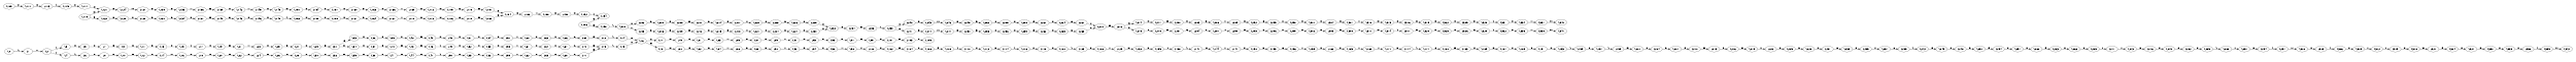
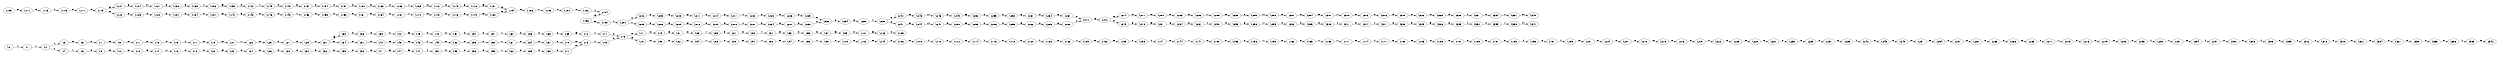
  strict digraph {
    rankdir=LR
    S0
    S1
    S2
    S3
    S4
    S5
    S6
    S7
    S8
    S9
    S10
    S11
    S12
    S13
    S14
    S15
    S16
    S17
    S18
    S19
    S20
    S21
    S22
    S23
    S24
    S25
    S26
    S27
    S28
    S29
    S30
    S31
    S32
    S33
    S34
    S35
    S36
    S37
    S38
    S39
    S40
    S41
    S42
    S43
    S44
    S45
    S46
    S47
    S48
    S49
    S50
    S51
    S52
    S53
    S54
    S55
    S56
    S57
    S58
    S59
    S60
    S61
    S62
    S63
    S64
    S65
    S66
    S67
    S68
    S69
    S70
    S71
    S72
    S73
    S74
    S75
    S76
    S77
    S78
    S79
    S80
    S81
    S82
    S83
    S84
    S85
    S86
    S87
    S88
    S89
    S90
    S91
    S92
    S93
    S94
    S95
    S96
    S97
    S98
    S99
    S100
    S101
    S102
    S103
    S104
    S105
    S106
    S108
    S110
    S109
    S111
    S112
    S113
    S114
    S115
    S116
    S117
    S118
    S119
    S120
    S121
    S122
    S123
    S124
    S125
    S126
    S127
    S128
    S129
    S130
    S131
    S132
    S133
    S134
    S135
    S136
    S137
    S138
    S139
    S140
    S141
    S142
    S143
    S144
    S145
    S146
    S147
    S148
    S149
    S150
    S151
    S152
    S153
    S154
    S155
    S156
    S157
    S158
    S159
    S160
    S161
    S162
    S163
    S164
    S165
    S166
    S167
    S168
    S169
    S170
    S171
    S172
    S173
    S174
    S175
    S176
    S177
    S178
    S179
    S180
    S181
    S182
    S183
    S184
    S185
    S186
    S187
    S188
    S189
    S190
    S191
    S192
    S193
    S194
    S195
    S197
    S196
    S198
    S199
    S200
    S201
    S202
    S203
    S204
    S205
    S206
    S207
    S208
    S209
    S210
    S211
    S212
    S213
    S214
    S215
    S216
    S217
    S218
    S219
    S220
    S221
    S222
    S223
    S224
    S225
    S226
    S227
    S228
    S229
    S230
    S231
    S232
    S233
    S234
    S235
    S236
    S237
    S238
    S239
    S240
    S241
    S242
    S243
    S244
    S245
    S246
    S247
    S248
    S249
    S250
    S251
    S252
    S253
    S254
    S255
    S256
    S257
    S258
    S259
    S260
    S261
    S262
    S263
    S264
    S265
    S266
    S267
    S268
    S269
    S270
    S271
    S272
    S273
    S274
    S275
    S276
    S277
    S278
    S279
    S280
    S281
    S282
    S283
    S284
    S285
    S286
    S287
    S288
    S289
    S290
    S291
    S292
    S293
    S294
    S295
    S296
    S297
    S298
    S299
    S300
    S301
    S302
    S303
    S304
    S305
    S306
    S307
    S308
    S309
    S310
    S311
    S312
    S313
    S314
    S315
    S316
    S317
    S318
    S319
    S320
    S321
    S322
    S323
    S324
    S325
    S326
    S327
    S328
    S329
    S330
    S331
    S332
    S333
    S334
    S335
    S336
    S337
    S338
    S339
    S340
    S341
    S342
    S0 -> S1 [label=S]
    S1 -> S2 [label=V]
    S2 -> S3 [label=S]
    S2 -> S4 [label=I]
    S3 -> S5 [label=A]
    S4 -> S6 [label=S]
    S5 -> S7 [label=L]
    S6 -> S8 [label=L]
    S7 -> S9 [label=F]
    S8 -> S10 [label=F]
    S9 -> S11 [label=K]
    S10 -> S12 [label=K]
    S11 -> S13 [label=D]
    S12 -> S14 [label=D]
    S13 -> S15 [label=L]
    S14 -> S16 [label=W]
    S15 -> S17 [label=S]
    S16 -> S18 [label=A]
    S17 -> S19 [label=A]
    S18 -> S20 [label=A]
    S19 -> S21 [label=H]
    S20 -> S22 [label=H]
    S21 -> S23 [label=V]
    S22 -> S24 [label=A]
    S23 -> S25 [label=A]
    S24 -> S26 [label=D]
    S25 -> S27 [label=P]
    S26 -> S28 [label=A]
    S27 -> S29 [label=T]
    S28 -> S30 [label=T]
    S29 -> S31 [label=F]
    S30 -> S32 [label=F]
    S31 -> S33 [label=E]
    S31 -> S34 [label=D]
    S32 -> S35 [label=D]
    S33 -> S36 [label=A]
    S34 -> S37 [label=A]
    S35 -> S38 [label=A]
    S36 -> S39 [label=P]
    S37 -> S40 [label=P]
    S38 -> S41 [label=P]
    S39 -> S42 [label=L]
    S40 -> S43 [label=H]
    S41 -> S44 [label=F]
    S42 -> S45 [label=H]
    S43 -> S46 [label=H]
    S44 -> S47 [label=H]
    S45 -> S48 [label=A]
    S46 -> S49 [label=S]
    S47 -> S50 [label=S]
    S48 -> S51 [label=A]
    S49 -> S52 [label=A]
    S50 -> S53 [label=A]
    S51 -> S54 [label=L]
    S52 -> S55 [label=L]
    S53 -> S56 [label=L]
    S54 -> S57 [label=T]
    S55 -> S58 [label=T]
    S56 -> S59 [label=T]
    S57 -> S60 [label=V]
    S58 -> S61 [label=V]
    S59 -> S62 [label=V]
    S60 -> S63 [label=L]
    S61 -> S64 [label=L]
    S62 -> S65 [label=L]
    S63 -> S66 [label=L]
    S64 -> S67 [label=L]
    S65 -> S68 [label=L]
    S66 -> S69 [label=C]
    S67 -> S70 [label=C]
    S68 -> S71 [label=C]
    S69 -> S72 [label=H]
    S70 -> S73 [label=H]
    S71 -> S73 [label=H]
    S72 -> S74 [label=S]
    S73 -> S75 [label=S]
    S74 -> S76 [label=L]
    S75 -> S76 [label=L]
    S76 -> S77 [label=L]
    S76 -> S78 [label=F]
    S77 -> S79 [label=K]
    S78 -> S80 [label=K]
    S79 -> S81 [label=F]
    S80 -> S82 [label=F]
    S81 -> S83 [label=N]
    S82 -> S84 [label=N]
    S83 -> S85 [label=V]
    S84 -> S86 [label=V]
    S85 -> S87 [label=P]
    S86 -> S88 [label=P]
    S87 -> S89 [label=D]
    S88 -> S90 [label=D]
    S89 -> S91 [label=V]
    S90 -> S92 [label=V]
    S91 -> S93 [label=R]
    S92 -> S94 [label=R]
    S93 -> S95 [label=L]
    S94 -> S96 [label=L]
    S95 -> S97 [label=K]
    S96 -> S98 [label=V]
    S97 -> S99 [label=H]
    S98 -> S100 [label=Y]
    S99 -> S101 [label=A]
    S100 -> S102 [label=A]
    S101 -> S103 [label=H]
    S102 -> S104 [label=H]
    S103 -> S105 [label=L]
    S104 -> S106 [label=L]
    S106 -> S108 [label=E]
    S108 -> S110 [label=S]
    S110 -> S112 [label=L]
    S109 -> S111 [label=L]
    S111 -> S113 [label=A]
    S112 -> S114 [label=K]
    S113 -> S115 [label=S]
    S114 -> S116 [label=S]
    S115 -> S117 [label=L]
    S116 -> S118 [label=L]
-   S117 -> S121 [label=A]
+   S117 -> S119 [label=A]
    S118 -> S120 [label=A]
    S119 -> S121 [label=N]
    S119 -> S122 [label=G]
    S120 -> S123 [label=S]
    S121 -> S124 [label=P]
    S122 -> S125 [label=P]
    S123 -> S126 [label=T]
    S124 -> S127 [label=M]
    S125 -> S128 [label=L]
    S126 -> S129 [label=V]
    S127 -> S130 [label=D]
    S128 -> S131 [label=D]
    S129 -> S132 [label=N]
    S130 -> S133 [label=D]
    S131 -> S134 [label=D]
    S132 -> S135 [label=D]
    S133 -> S136 [label=V]
    S134 -> S137 [label=L]
    S135 -> S138 [label=I]
    S136 -> S139 [label=H]
    S137 -> S140 [label=H]
    S138 -> S141 [label=S]
    S139 -> S142 [label=A]
    S140 -> S143 [label=G]
    S141 -> S144 [label=K]
    S142 -> S145 [label=V]
    S143 -> S146 [label=A]
    S144 -> S147 [label=V]
    S145 -> S148 [label=A]
    S146 -> S149 [label=A]
    S147 -> S150 [label=A]
    S148 -> S151 [label=N]
    S149 -> S152 [label=S]
    S150 -> S153 [label=D]
    S151 -> S154 [label=T]
    S152 -> S155 [label=A]
    S153 -> S156 [label=G]
    S154 -> S157 [label=L]
    S155 -> S158 [label=L]
    S156 -> S159 [label=V]
    S157 -> S160 [label=A]
    S158 -> S161 [label=A]
    S159 -> S162 [label=A]
    S160 -> S163 [label=D]
    S161 -> S164 [label=D]
    S162 -> S165 [label=A]
    S163 -> S166 [label=A]
    S164 -> S167 [label=A]
    S165 -> S168 [label=V]
    S166 -> S169 [label=V]
    S167 -> S170 [label=V]
    S168 -> S171 [label=V]
    S169 -> S172 [label=K]
    S170 -> S173 [label=K]
    S171 -> S174 [label=K]
    S172 -> S175 [label=K]
    S173 -> S176 [label=K]
    S174 -> S177 [label=S]
    S175 -> S178 [label=G]
    S176 -> S179 [label=G]
    S177 -> S180 [label=G]
    S178 -> S181 [label=H]
    S179 -> S182 [label=H]
    S180 -> S183 [label=H]
    S181 -> S184 [label=G]
    S182 -> S184 [label=G]
    S183 -> S185 [label=A]
    S184 -> S186 [label=K]
    S185 -> S187 [label=R]
    S186 -> S188 [label=V]
    S187 -> S189 [label=L]
    S188 -> S190 [label=Q]
    S189 -> S191 [label=Q]
    S190 -> S192 [label=A]
    S191 -> S193 [label=A]
    S192 -> S194 [label=S]
    S193 -> S195 [label=S]
    S195 -> S197 [label=G]
    S197 -> S199 [label=S]
    S196 -> S194 [label=G]
    S196 -> S198 [label=H]
    S198 -> S200 [label=S]
    S199 -> S201 [label=H]
    S200 -> S202 [label=L]
    S200 -> S203 [label=V]
    S201 -> S204 [label=L]
    S202 -> S205 [label=D]
    S203 -> S206 [label=D]
    S204 -> S207 [label=D]
    S205 -> S208 [label=F]
    S206 -> S209 [label=F]
    S207 -> S210 [label=F]
    S208 -> S211 [label=H]
    S209 -> S212 [label=H]
    S210 -> S213 [label=H]
    S211 -> S214 [label=P]
    S212 -> S215 [label=P]
    S213 -> S216 [label=P]
    S214 -> S217 [label=F]
    S215 -> S218 [label=F]
    S216 -> S219 [label=F]
    S217 -> S220 [label=Y]
    S218 -> S221 [label=Y]
    S219 -> S222 [label=Y]
    S220 -> S223 [label=T]
    S221 -> S224 [label=T]
    S222 -> S225 [label=T]
    S223 -> S226 [label=K]
    S224 -> S227 [label=K]
    S225 -> S228 [label=K]
    S226 -> S229 [label=T]
    S227 -> S230 [label=T]
    S228 -> S231 [label=A]
    S229 -> S232 [label=T]
    S230 -> S232 [label=T]
    S231 -> S233 [label=Q]
    S232 -> S234 [label=P]
    S233 -> S235 [label=P]
    S234 -> S236 [label=F]
    S235 -> S237 [label=Y]
    S236 -> S238 [label=S]
    S237 -> S239 [label=C]
    S238 -> S240 [label=L]
    S238 -> S241 [label=A]
    S239 -> S242 [label=S]
    S240 -> S243 [label=F]
    S241 -> S244 [label=F]
    S242 -> S245 [label=F]
    S243 -> S246 [label=M]
    S244 -> S247 [label=M]
    S245 -> S248 [label=L]
    S246 -> S249 [label=R]
    S247 -> S250 [label=R]
    S248 -> S251 [label=R]
    S249 -> S252 [label=E]
    S250 -> S253 [label=E]
    S251 -> S254 [label=E]
    S252 -> S255 [label=L]
    S253 -> S256 [label=L]
    S254 -> S257 [label=L]
    S255 -> S258 [label=A]
    S256 -> S259 [label=A]
    S257 -> S260 [label=T]
    S258 -> S261 [label=E]
    S259 -> S262 [label=E]
    S260 -> S263 [label=E]
    S261 -> S264 [label=A]
    S262 -> S265 [label=A]
    S263 -> S266 [label=T]
    S264 -> S267 [label=G]
    S265 -> S268 [label=G]
    S266 -> S269 [label=G]
    S267 -> S270 [label=Y]
    S268 -> S270 [label=Y]
    S269 -> S271 [label=I]
    S270 -> S272 [label=E]
    S271 -> S273 [label=V]
    S272 -> S274 [label=G]
    S272 -> S275 [label=A]
    S273 -> S276 [label=D]
    S274 -> S277 [label=A]
    S275 -> S278 [label=G]
    S276 -> S279 [label=A]
    S277 -> S280 [label=H]
    S278 -> S281 [label=H]
    S279 -> S282 [label=Q]
    S280 -> S283 [label=A]
    S281 -> S284 [label=G]
    S282 -> S285 [label=T]
    S283 -> S286 [label=G]
    S284 -> S287 [label=G]
    S285 -> S288 [label=S]
    S286 -> S289 [label=V]
    S287 -> S290 [label=I]
    S288 -> S291 [label=I]
    S289 -> S292 [label=K]
    S290 -> S293 [label=K]
    S291 -> S294 [label=K]
    S292 -> S295 [label=G]
    S293 -> S296 [label=G]
    S294 -> S297 [label=S]
    S295 -> S298 [label=W]
    S296 -> S299 [label=W]
    S297 -> S300 [label=W]
    S298 -> S301 [label=A]
    S299 -> S302 [label=A]
    S300 -> S303 [label=L]
    S301 -> S304 [label=A]
    S302 -> S305 [label=A]
    S303 -> S306 [label=S]
    S304 -> S307 [label=K]
    S305 -> S308 [label=K]
    S306 -> S309 [label=L]
    S307 -> S310 [label=V]
    S308 -> S311 [label=I]
    S309 -> S312 [label=I]
    S310 -> S313 [label=N]
    S311 -> S314 [label=N]
    S312 -> S315 [label=I]
    S313 -> S316 [label=T]
    S314 -> S317 [label=S]
    S315 -> S318 [label=T]
    S316 -> S319 [label=K]
    S317 -> S320 [label=K]
    S318 -> S321 [label=R]
    S319 -> S322 [label=D]
    S320 -> S323 [label=D]
    S321 -> S324 [label=E]
    S322 -> S325 [label=A]
    S323 -> S326 [label=E]
    S324 -> S327 [label=T]
    S325 -> S328 [label=P]
    S326 -> S329 [label=G]
    S327 -> S330 [label=R]
    S328 -> S331 [label=S]
    S329 -> S332 [label=S]
    S330 -> S333 [label=T]
    S331 -> S334 [label=L]
    S332 -> S335 [label=L]
    S333 -> S336 [label=L]
    S334 -> S337 [label=V]
    S335 -> S338 [label=V]
    S336 -> S339 [label=S]
    S337 -> S340 [label=M]
    S338 -> S341 [label=M]
    S339 -> S342 [label=M]
  }
